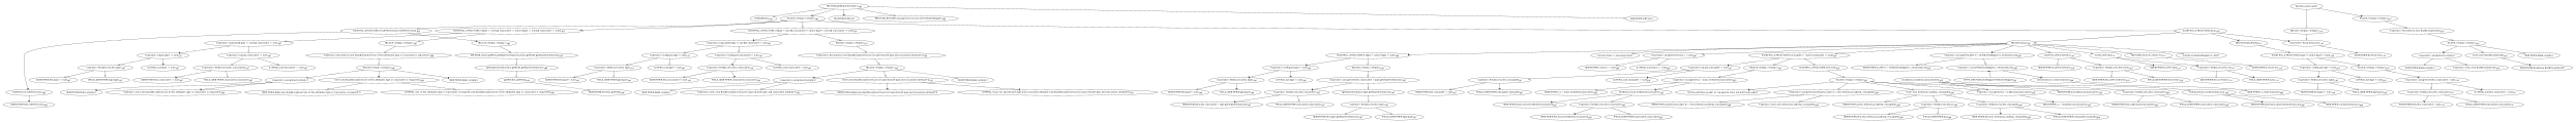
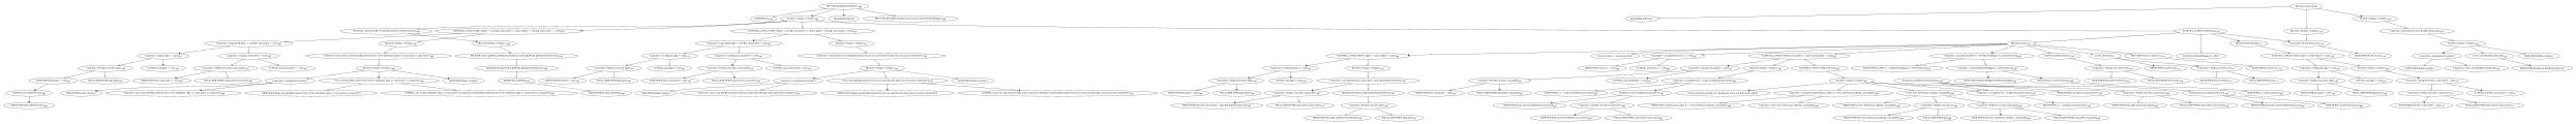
  digraph {
    fontname=Roboto
    node [fontname=Roboto]
    edge [arrowhead=odot fontname=Roboto]
    n1 [label=<(METHOD,getImplementation)<SUB>182</SUB>>]
    n2 [label=<(PARAM,this)<SUB>182</SUB>>]
    n3 [label=<(BLOCK,&lt;empty&gt;,&lt;empty&gt;)<SUB>182</SUB>>]
    n4 [label=<(MODIFIER,PUBLIC)>]
    n5 [label=<(MODIFIER,VIRTUAL)>]
    n6 [label=<(METHOD_RETURN,org.apache.tools.ant.util.FileNameMapper)<SUB>182</SUB>>]
    n7 [label=<(CONTROL_STRUCTURE,if (isReference()),if (isReference()))<SUB>183</SUB>>]
    n8 [label=<(CONTROL_STRUCTURE,if (type == null &amp;&amp; classname == null),if (type == null &amp;&amp; classname == null))<SUB>187</SUB>>]
    n9 [label=<(CONTROL_STRUCTURE,if (type != null &amp;&amp; classname != null),if (type != null &amp;&amp; classname != null))<SUB>191</SUB>>]
    n10 [label=<(CONTROL_STRUCTURE,try,try)<SUB>195</SUB>>]
    n11 [label=<(isReference,isReference())<SUB>183</SUB>>]
    n12 [label=<(BLOCK,&lt;empty&gt;,&lt;empty&gt;)<SUB>183</SUB>>]
    n13 [label=<(&lt;operator&gt;.logicalAnd,type == null &amp;&amp; classname == null)<SUB>187</SUB>>]
    n14 [label=<(BLOCK,&lt;empty&gt;,&lt;empty&gt;)<SUB>187</SUB>>]
    n15 [label=<(&lt;operator&gt;.logicalAnd,type != null &amp;&amp; classname != null)<SUB>191</SUB>>]
    n16 [label=<(BLOCK,&lt;empty&gt;,&lt;empty&gt;)<SUB>191</SUB>>]
    n17 [label=<(BLOCK,try,try)<SUB>795</SUB>>]
    n18 [label=<(BLOCK,finally,finally)<SUB>217</SUB>>]
    n19 [label=<(&lt;operator&gt;.throw,throw be;)<SUB>214</SUB>>]
    n20 [label=<(IDENTIFIER,this,isReference())<SUB>183</SUB>>]
    n21 [label=<(RETURN,return getRef().getImplementation();,return getRef().getImplementation();)<SUB>184</SUB>>]
    n22 [label=<(getImplementation,this.getRef().getImplementation())<SUB>184</SUB>>]
    n23 [label=<(getRef,this.getRef())<SUB>184</SUB>>]
    n24 [label=<(IDENTIFIER,this,this.getRef())<SUB>184</SUB>>]
    n25 [label=<(&lt;operator&gt;.equals,type == null)<SUB>187</SUB>>]
    n26 [label=<(&lt;operator&gt;.equals,classname == null)<SUB>187</SUB>>]
    n27 [label=<(&lt;operator&gt;.throw,throw new BuildException(&quot;one of the attributes type or classname is required&quot;);)<SUB>188</SUB>>]
    n28 [label=<(&lt;operator&gt;.fieldAccess,this.type)<SUB>187</SUB>>]
    n29 [label=<(LITERAL,null,type == null)<SUB>187</SUB>>]
    n30 [label=<(&lt;operator&gt;.fieldAccess,this.classname)<SUB>187</SUB>>]
    n31 [label=<(LITERAL,null,classname == null)<SUB>187</SUB>>]
    n32 [label=<(IDENTIFIER,this,type == null)<SUB>187</SUB>>]
    n33 [label=<(FIELD_IDENTIFIER,type,type)<SUB>187</SUB>>]
    n34 [label=<(IDENTIFIER,this,classname == null)<SUB>187</SUB>>]
    n35 [label=<(FIELD_IDENTIFIER,classname,classname)<SUB>187</SUB>>]
    n36 [label=<(BLOCK,&lt;empty&gt;,&lt;empty&gt;)<SUB>188</SUB>>]
    n37 [label=<(&lt;operator&gt;.assignment,&lt;empty&gt;)>]
    n38 [label=<(&lt;init&gt;,new BuildException(&quot;one of the attributes type or classname is required&quot;))<SUB>188</SUB>>]
    n39 [label=<(IDENTIFIER,$obj1,&lt;empty&gt;)>]
    n40 [label=<(IDENTIFIER,$obj1,&lt;empty&gt;)>]
    n41 [label=<(&lt;operator&gt;.alloc,new BuildException(&quot;one of the attributes type or classname is required&quot;))<SUB>188</SUB>>]
    n42 [label=<(IDENTIFIER,$obj1,new BuildException(&quot;one of the attributes type or classname is required&quot;))>]
    n43 [label=<(LITERAL,&quot;one of the attributes type or classname is required&quot;,new BuildException(&quot;one of the attributes type or classname is required&quot;))<SUB>188</SUB>>]
    n44 [label=<(&lt;operator&gt;.notEquals,type != null)<SUB>191</SUB>>]
    n45 [label=<(&lt;operator&gt;.notEquals,classname != null)<SUB>191</SUB>>]
    n46 [label=<(&lt;operator&gt;.throw,throw new BuildException(&quot;must not specify both type and classname attribute&quot;);)<SUB>192</SUB>>]
    n47 [label=<(&lt;operator&gt;.fieldAccess,this.type)<SUB>191</SUB>>]
    n48 [label=<(LITERAL,null,type != null)<SUB>191</SUB>>]
    n49 [label=<(&lt;operator&gt;.fieldAccess,this.classname)<SUB>191</SUB>>]
    n50 [label=<(LITERAL,null,classname != null)<SUB>191</SUB>>]
    n51 [label=<(IDENTIFIER,this,type != null)<SUB>191</SUB>>]
    n52 [label=<(FIELD_IDENTIFIER,type,type)<SUB>191</SUB>>]
    n53 [label=<(IDENTIFIER,this,classname != null)<SUB>191</SUB>>]
    n54 [label=<(FIELD_IDENTIFIER,classname,classname)<SUB>191</SUB>>]
    n55 [label=<(BLOCK,&lt;empty&gt;,&lt;empty&gt;)<SUB>192</SUB>>]
    n56 [label=<(&lt;operator&gt;.assignment,&lt;empty&gt;)>]
    n57 [label=<(&lt;init&gt;,new BuildException(&quot;must not specify both type and classname attribute&quot;))<SUB>192</SUB>>]
    n58 [label=<(IDENTIFIER,$obj2,&lt;empty&gt;)>]
    n59 [label=<(IDENTIFIER,$obj2,&lt;empty&gt;)>]
    n60 [label=<(&lt;operator&gt;.alloc,new BuildException(&quot;must not specify both type and classname attribute&quot;))<SUB>192</SUB>>]
    n61 [label=<(IDENTIFIER,$obj2,new BuildException(&quot;must not specify both type and classname attribute&quot;))>]
    n62 [label=<(LITERAL,&quot;must not specify both type and classname attribute&quot;,new BuildException(&quot;must not specify both type and classname attribute&quot;))<SUB>192</SUB>>]
    n63 [label=<(CONTROL_STRUCTURE,if (type != null),if (type != null))<SUB>196</SUB>>]
    n64 [label=<(LOCAL,Class c: java.lang.Class)>]
    n65 [label=<(&lt;operator&gt;.assignment,Class c = null)<SUB>200</SUB>>]
    n66 [label=<(CONTROL_STRUCTURE,if (classpath == null),if (classpath == null))<SUB>201</SUB>>]
    n67 [label=<(LOCAL,FileNameMapper m: ANY)>]
    n68 [label=<(&lt;operator&gt;.assignment,ANY m = (FileNameMapper) c.newInstance())<SUB>209</SUB>>]
    n69 [label=<(setFrom,setFrom(from))<SUB>210</SUB>>]
    n70 [label=<(setTo,setTo(to))<SUB>211</SUB>>]
    n71 [label=<(RETURN,return m;,return m;)<SUB>212</SUB>>]
    n72 [label=<(BLOCK,catch,catch)>]
    n73 [label=<(BLOCK,&lt;empty&gt;,&lt;empty&gt;)<SUB>213</SUB>>]
    n74 [label=<(BLOCK,&lt;empty&gt;,&lt;empty&gt;)<SUB>215</SUB>>]
    n75 [label=<(CONTROL_STRUCTURE,if (type != null),if (type != null))<SUB>218</SUB>>]
    n76 [label=<(&lt;operator&gt;.notEquals,type != null)<SUB>196</SUB>>]
    n77 [label=<(BLOCK,&lt;empty&gt;,&lt;empty&gt;)<SUB>196</SUB>>]
    n78 [label=<(IDENTIFIER,c,Class c = null)<SUB>200</SUB>>]
    n79 [label=<(LITERAL,null,Class c = null)<SUB>200</SUB>>]
    n80 [label=<(&lt;operator&gt;.equals,classpath == null)<SUB>201</SUB>>]
    n81 [label=<(BLOCK,&lt;empty&gt;,&lt;empty&gt;)<SUB>201</SUB>>]
    n82 [label=<(CONTROL_STRUCTURE,else,else)<SUB>203</SUB>>]
    n83 [label=<(IDENTIFIER,m,ANY m = (FileNameMapper) c.newInstance())<SUB>209</SUB>>]
    n84 [label=<(&lt;operator&gt;.cast,(FileNameMapper) c.newInstance())<SUB>209</SUB>>]
-   n85 [label=<(IDENTIFIER,m,setFrom(from))<SUB>210</SUB>>]
    n86 [label=<(&lt;operator&gt;.fieldAccess,this.from)<SUB>210</SUB>>]
    n87 [label=<(IDENTIFIER,m,setTo(to))<SUB>211</SUB>>]
    n88 [label=<(&lt;operator&gt;.fieldAccess,this.to)<SUB>211</SUB>>]
    n89 [label=<(IDENTIFIER,m,return m;)<SUB>212</SUB>>]
    n90 [label=<(&lt;operator&gt;.fieldAccess,this.type)<SUB>196</SUB>>]
    n91 [label=<(LITERAL,null,type != null)<SUB>196</SUB>>]
    n92 [label=<(&lt;operator&gt;.assignment,this.classname = type.getImplementation())<SUB>197</SUB>>]
    n93 [label=<(IDENTIFIER,this,type != null)<SUB>196</SUB>>]
    n94 [label=<(FIELD_IDENTIFIER,type,type)<SUB>196</SUB>>]
    n95 [label=<(&lt;operator&gt;.fieldAccess,this.classname)<SUB>197</SUB>>]
    n96 [label=<(getImplementation,type.getImplementation())<SUB>197</SUB>>]
    n97 [label=<(IDENTIFIER,this,this.classname = type.getImplementation())<SUB>197</SUB>>]
    n98 [label=<(FIELD_IDENTIFIER,classname,classname)<SUB>197</SUB>>]
    n99 [label=<(&lt;operator&gt;.fieldAccess,this.type)<SUB>197</SUB>>]
    n100 [label=<(IDENTIFIER,this,type.getImplementation())<SUB>197</SUB>>]
    n101 [label=<(FIELD_IDENTIFIER,type,type)<SUB>197</SUB>>]
    n102 [label=<(&lt;operator&gt;.fieldAccess,this.classpath)<SUB>201</SUB>>]
    n103 [label=<(LITERAL,null,classpath == null)<SUB>201</SUB>>]
    n104 [label=<(&lt;operator&gt;.assignment,c = Class.forName(classname))<SUB>202</SUB>>]
    n105 [label=<(BLOCK,&lt;empty&gt;,&lt;empty&gt;)<SUB>203</SUB>>]
    n106 [label=<(IDENTIFIER,this,classpath == null)<SUB>201</SUB>>]
    n107 [label=<(FIELD_IDENTIFIER,classpath,classpath)<SUB>201</SUB>>]
    n108 [label=<(IDENTIFIER,c,c = Class.forName(classname))<SUB>202</SUB>>]
    n109 [label=<(forName,Class.forName(classname))<SUB>202</SUB>>]
    n110 [label=<(IDENTIFIER,Class,Class.forName(classname))<SUB>202</SUB>>]
    n111 [label=<(&lt;operator&gt;.fieldAccess,this.classname)<SUB>202</SUB>>]
    n112 [label=<(IDENTIFIER,this,Class.forName(classname))<SUB>202</SUB>>]
    n113 [label=<(FIELD_IDENTIFIER,classname,classname)<SUB>202</SUB>>]
    n114 [label=<(LOCAL,AntClassLoader al: org.apache.tools.ant.AntClassLoader)>]
    n115 [label=<(&lt;operator&gt;.assignment,AntClassLoader al = new AntClassLoader(p, classpath))<SUB>204</SUB>>]
    n116 [label=<(&lt;init&gt;,new AntClassLoader(p, classpath))<SUB>204</SUB>>]
    n117 [label=<(&lt;operator&gt;.assignment,c = loadClass(classname))<SUB>205</SUB>>]
    n118 [label=<(initializeClass,initializeClass(c))<SUB>206</SUB>>]
    n119 [label=<(IDENTIFIER,al,AntClassLoader al = new AntClassLoader(p, classpath))<SUB>204</SUB>>]
    n120 [label=<(&lt;operator&gt;.alloc,new AntClassLoader(p, classpath))<SUB>204</SUB>>]
    n121 [label=<(IDENTIFIER,al,new AntClassLoader(p, classpath))<SUB>204</SUB>>]
    n122 [label=<(&lt;operator&gt;.fieldAccess,this.p)<SUB>204</SUB>>]
    n123 [label=<(&lt;operator&gt;.fieldAccess,this.classpath)<SUB>204</SUB>>]
    n124 [label=<(IDENTIFIER,c,c = loadClass(classname))<SUB>205</SUB>>]
    n125 [label=<(IDENTIFIER,AntClassLoader,initializeClass(c))<SUB>206</SUB>>]
    n126 [label=<(IDENTIFIER,c,initializeClass(c))<SUB>206</SUB>>]
    n127 [label=<(IDENTIFIER,this,new AntClassLoader(p, classpath))<SUB>204</SUB>>]
    n128 [label=<(FIELD_IDENTIFIER,p,p)<SUB>204</SUB>>]
    n129 [label=<(IDENTIFIER,this,new AntClassLoader(p, classpath))<SUB>204</SUB>>]
    n130 [label=<(FIELD_IDENTIFIER,classpath,classpath)<SUB>204</SUB>>]
    n131 [label=<(loadClass,loadClass(classname))<SUB>205</SUB>>]
    n132 [label=<(IDENTIFIER,al,loadClass(classname))<SUB>205</SUB>>]
    n133 [label=<(&lt;operator&gt;.fieldAccess,this.classname)<SUB>205</SUB>>]
    n134 [label=<(IDENTIFIER,this,loadClass(classname))<SUB>205</SUB>>]
    n135 [label=<(FIELD_IDENTIFIER,classname,classname)<SUB>205</SUB>>]
    n136 [label=<(TYPE_REF,FileNameMapper,FileNameMapper)<SUB>209</SUB>>]
    n137 [label=<(newInstance,c.newInstance())<SUB>209</SUB>>]
    n138 [label=<(IDENTIFIER,c,c.newInstance())<SUB>209</SUB>>]
    n139 [label=<(IDENTIFIER,this,setFrom(from))<SUB>210</SUB>>]
    n140 [label=<(FIELD_IDENTIFIER,from,from)<SUB>210</SUB>>]
    n141 [label=<(IDENTIFIER,this,setTo(to))<SUB>211</SUB>>]
    n142 [label=<(FIELD_IDENTIFIER,to,to)<SUB>211</SUB>>]
    n143 [label=<(&lt;operator&gt;.throw,throw new BuildException(t);)<SUB>216</SUB>>]
    n144 [label=<(IDENTIFIER,be,throw be;)<SUB>214</SUB>>]
    n145 [label=<(BLOCK,&lt;empty&gt;,&lt;empty&gt;)<SUB>216</SUB>>]
    n146 [label=<(&lt;operator&gt;.assignment,&lt;empty&gt;)>]
    n147 [label=<(&lt;init&gt;,new BuildException(t))<SUB>216</SUB>>]
    n148 [label=<(IDENTIFIER,$obj4,&lt;empty&gt;)>]
    n149 [label=<(IDENTIFIER,$obj4,&lt;empty&gt;)>]
    n150 [label=<(&lt;operator&gt;.alloc,new BuildException(t))<SUB>216</SUB>>]
    n151 [label=<(IDENTIFIER,$obj4,new BuildException(t))>]
    n152 [label=<(&lt;operator&gt;.notEquals,type != null)<SUB>218</SUB>>]
    n153 [label=<(BLOCK,&lt;empty&gt;,&lt;empty&gt;)<SUB>218</SUB>>]
    n154 [label=<(&lt;operator&gt;.fieldAccess,this.type)<SUB>218</SUB>>]
    n155 [label=<(LITERAL,null,type != null)<SUB>218</SUB>>]
    n156 [label=<(&lt;operator&gt;.assignment,this.classname = null)<SUB>219</SUB>>]
    n157 [label=<(IDENTIFIER,this,type != null)<SUB>218</SUB>>]
    n158 [label=<(FIELD_IDENTIFIER,type,type)<SUB>218</SUB>>]
    n159 [label=<(&lt;operator&gt;.fieldAccess,this.classname)<SUB>219</SUB>>]
    n160 [label=<(LITERAL,null,this.classname = null)<SUB>219</SUB>>]
    n161 [label=<(IDENTIFIER,this,this.classname = null)<SUB>219</SUB>>]
    n162 [label=<(FIELD_IDENTIFIER,classname,classname)<SUB>219</SUB>>]
    n1 -> n2
    n1 -> n3 [arrowhead=tee]
    n1 -> n4 [arrowhead=tee]
-   n1 -> n5 [arrowhead=onormal]
+   n72 -> n5 [arrowhead=onormal]
    n1 -> n6
    n3 -> n7
    n3 -> n8 [arrowhead=onormal]
    n3 -> n9 [arrowhead=onormal]
    n3 -> n10
-   n7 -> n11 [arrowhead=tee]
+   n32 -> n11 [arrowhead=tee]
    n7 -> n12 [arrowhead=tee]
    n8 -> n13 [arrowhead=onormal]
    n8 -> n14
    n9 -> n15 [arrowhead=tee]
    n9 -> n16 [arrowhead=onormal]
    n10 -> n17 [arrowhead=onormal]
    n10 -> n18 [arrowhead=tee]
    n10 -> n19 [arrowhead=tee]
    n11 -> n20 [arrowhead=tee]
    n12 -> n21 [arrowhead=onormal]
    n13 -> n25 [arrowhead=tee]
    n13 -> n26
    n14 -> n27
    n15 -> n44
    n15 -> n45 [arrowhead=onormal]
    n16 -> n46 [arrowhead=onormal]
    n17 -> n63 [arrowhead=tee]
    n17 -> n64 [arrowhead=onormal]
    n17 -> n65 [arrowhead=onormal]
    n17 -> n66
-   n17 -> n67
+   n10 -> n67
    n17 -> n68 [arrowhead=tee]
    n17 -> n69 [arrowhead=onormal]
    n17 -> n70 [arrowhead=onormal]
    n17 -> n71
    n18 -> n75 [arrowhead=onormal]
    n19 -> n144 [arrowhead=onormal]
    n21 -> n22
    n22 -> n23
    n23 -> n24
    n25 -> n28 [arrowhead=onormal]
    n25 -> n29 [arrowhead=tee]
    n26 -> n30
    n26 -> n31 [arrowhead=onormal]
    n27 -> n36
    n28 -> n32
    n28 -> n33 [arrowhead=onormal]
    n30 -> n34 [arrowhead=tee]
    n30 -> n35
    n36 -> n37 [arrowhead=onormal]
    n36 -> n38 [arrowhead=tee]
    n36 -> n39 [arrowhead=tee]
    n37 -> n40 [arrowhead=tee]
    n37 -> n41 [arrowhead=tee]
    n38 -> n42 [arrowhead=onormal]
    n38 -> n43 [arrowhead=onormal]
    n44 -> n47 [arrowhead=onormal]
    n44 -> n48
    n45 -> n49 [arrowhead=tee]
    n45 -> n50
    n46 -> n55 [arrowhead=onormal]
    n47 -> n51 [arrowhead=onormal]
    n47 -> n52
    n49 -> n53 [arrowhead=onormal]
    n49 -> n54 [arrowhead=tee]
    n55 -> n56 [arrowhead=tee]
    n55 -> n57 [arrowhead=onormal]
    n55 -> n58
    n56 -> n59
    n56 -> n60
    n57 -> n61 [arrowhead=tee]
    n57 -> n62 [arrowhead=tee]
    n63 -> n76 [arrowhead=tee]
    n63 -> n77
    n65 -> n78
    n65 -> n79
    n66 -> n80 [arrowhead=tee]
    n66 -> n81
    n66 -> n82
    n68 -> n83 [arrowhead=onormal]
    n68 -> n84 [arrowhead=onormal]
-   n69 -> n85
    n69 -> n86 [arrowhead=onormal]
    n70 -> n87 [arrowhead=tee]
    n70 -> n88 [arrowhead=tee]
    n71 -> n89 [arrowhead=onormal]
    n72 -> n73
    n72 -> n74 [arrowhead=tee]
    n73 -> n19 [arrowhead=onormal]
    n74 -> n143 [arrowhead=onormal]
    n75 -> n152
    n75 -> n153 [arrowhead=onormal]
    n76 -> n90 [arrowhead=tee]
    n76 -> n91 [arrowhead=tee]
    n77 -> n92 [arrowhead=onormal]
    n80 -> n102
    n80 -> n103 [arrowhead=tee]
    n81 -> n104 [arrowhead=onormal]
    n82 -> n105
-   n136 -> n84 [arrowhead=tee]
+   n84 -> n136 [arrowhead=tee]
    n84 -> n137 [arrowhead=tee]
    n86 -> n139
    n86 -> n140 [arrowhead=onormal]
    n88 -> n141
    n88 -> n142 [arrowhead=tee]
    n90 -> n93 [arrowhead=onormal]
    n90 -> n94 [arrowhead=tee]
    n92 -> n95 [arrowhead=tee]
    n92 -> n96 [arrowhead=onormal]
    n95 -> n97 [arrowhead=tee]
    n95 -> n98 [arrowhead=onormal]
    n96 -> n99
    n99 -> n100
    n99 -> n101
    n102 -> n106 [arrowhead=onormal]
    n102 -> n107 [arrowhead=tee]
    n104 -> n108 [arrowhead=onormal]
    n104 -> n109 [arrowhead=tee]
    n105 -> n114 [arrowhead=tee]
    n105 -> n115
    n105 -> n116
    n105 -> n117 [arrowhead=onormal]
    n105 -> n118 [arrowhead=onormal]
    n109 -> n110 [arrowhead=tee]
    n109 -> n111
    n111 -> n112 [arrowhead=tee]
    n111 -> n113
    n115 -> n119
    n115 -> n120
    n116 -> n121
    n116 -> n122 [arrowhead=onormal]
    n116 -> n123
    n117 -> n124 [arrowhead=tee]
    n118 -> n125 [arrowhead=tee]
    n118 -> n126 [arrowhead=onormal]
    n122 -> n127 [arrowhead=onormal]
    n122 -> n128
    n123 -> n129 [arrowhead=tee]
    n123 -> n130 [arrowhead=onormal]
    n131 -> n117 [arrowhead=onormal]
    n131 -> n132
    n131 -> n133
    n133 -> n134
    n133 -> n135 [arrowhead=onormal]
    n137 -> n138 [arrowhead=onormal]
    n143 -> n145
    n145 -> n146 [arrowhead=tee]
    n145 -> n147 [arrowhead=onormal]
    n145 -> n148
    n146 -> n149
    n146 -> n150 [arrowhead=onormal]
    n147 -> n151 [arrowhead=tee]
    n152 -> n154 [arrowhead=tee]
    n152 -> n155
    n153 -> n156 [arrowhead=tee]
    n154 -> n157
    n154 -> n158
    n156 -> n159 [arrowhead=onormal]
    n156 -> n160 [arrowhead=tee]
    n159 -> n161 [arrowhead=tee]
    n159 -> n162 [arrowhead=onormal]
  }
